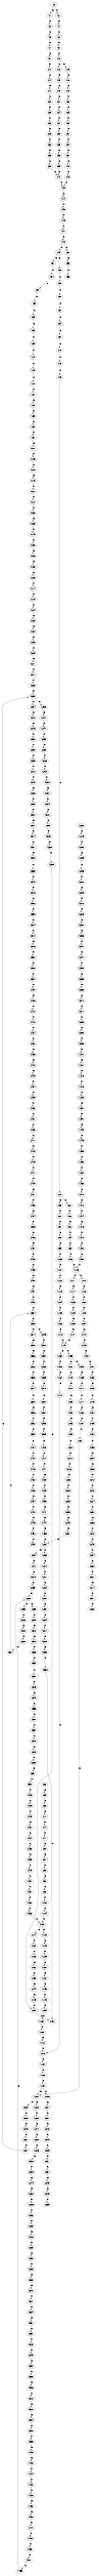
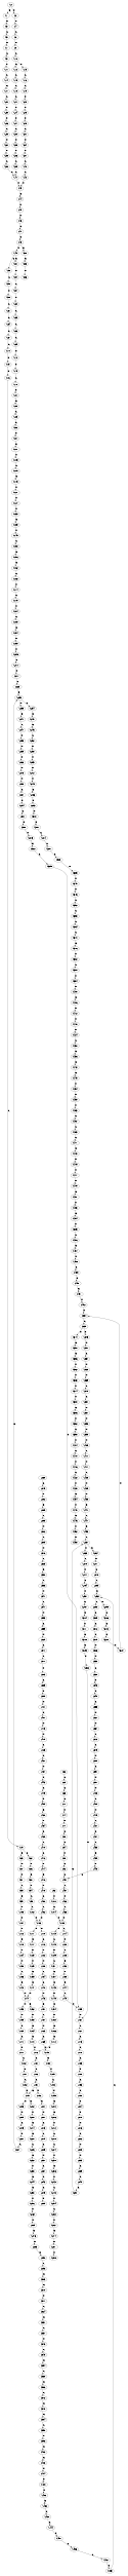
  strict digraph {
    S0
    S1
    S2
    S3
    S4
    S5
    S6
    S7
    S8
    S9
    S10
    S11
    S12
    S13
    S14
    S15
    S16
    S17
    S18
    S19
    S20
    S21
    S22
    S23
    S24
    S25
    S26
    S27
    S28
    S29
    S30
    S31
    S32
    S33
    S34
    S35
    S36
    S37
    S38
    S39
    S40
    S41
    S42
    S43
    S44
    S45
    S46
    S47
    S48
    S49
    S50
    S51
    S52
    S53
    S54
    S55
    S56
    S57
    S58
    S60
    S61
    S63
    S64
    S62
    S65
    S66
    S67
    S68
    S69
    S70
    S71
    S72
    S73
    S74
    S75
    S76
    S77
    S78
    S79
    S80
    S81
    S82
    S83
    S84
    S85
    S86
    S87
    S88
    S89
    S90
    S91
    S92
    S93
    S94
    S95
    S96
    S97
    S98
    S99
    S100
    S101
    S102
    S103
    S104
    S105
    S106
    S107
    S108
    S109
    S110
    S111
    S112
    S113
    S114
    S115
    S116
    S117
    S118
    S119
    S120
    S121
    S122
    S123
    S124
    S125
    S126
    S127
    S128
    S129
    S130
    S131
    S132
    S133
    S134
    S135
    S136
    S137
    S138
    S139
    S140
    S141
    S142
    S143
    S144
    S145
    S146
    S147
    S148
    S149
    S150
    S151
    S152
    S153
    S154
    S155
    S156
    S157
    S158
    S159
    S160
    S161
    S162
    S163
    S164
    S165
    S166
    S167
    S168
    S169
    S170
    S171
    S172
    S173
    S174
    S175
    S176
    S177
    S178
    S179
    S180
    S181
    S182
    S183
    S184
    S185
    S186
    S187
    S188
    S189
    S190
    S191
    S192
    S193
    S194
    S195
    S196
    S197
    S198
    S199
    S200
    S201
    S202
    S203
    S204
    S205
    S206
    S207
    S208
    S209
    S210
    S211
    S212
    S213
    S214
    S215
    S216
    S217
    S218
    S219
    S220
    S221
    S222
    S223
    S224
    S225
    S226
    S227
    S228
    S229
    S230
    S231
    S232
    S233
    S234
    S235
    S236
    S237
    S238
    S239
    S240
    S241
    S242
    S243
    S244
    S245
    S246
    S247
    S248
    S249
    S250
    S251
    S252
    S253
    S254
    S255
    S256
    S257
    S258
    S259
    S260
    S262
    S263
    S264
    S265
    S266
    S267
    S269
    S270
    S271
    S272
    S273
    S274
    S268
    S275
    S276
    S277
    S278
    S279
    S280
    S281
    S282
    S283
    S284
    S285
    S286
    S287
    S288
    S289
    S290
    S291
    S292
    S293
    S294
    S295
    S296
    S297
    S298
    S299
    S300
    S301
    S302
    S303
    S304
    S305
    S306
    S307
    S308
    S309
    S310
    S311
    S312
    S313
    S314
    S315
    S316
    S317
    S318
    S319
    S320
    S321
    S322
    S323
    S324
    S325
    S326
    S327
    S328
    S329
    S330
    S331
    S332
    S333
    S334
    S335
    S336
    S337
    S338
    S339
    S340
    S341
    S342
    S343
    S344
    S345
    S346
    S347
    S348
    S349
    S350
    S351
    S352
    S353
    S354
    S355
    S356
    S357
    S358
    S359
    S360
    S361
    S362
    S363
    S364
    S365
    S366
    S367
    S368
    S369
    S370
    S371
    S372
    S373
    S374
    S375
    S376
    S377
    S378
    S379
    S380
    S381
    S382
    S383
    S384
    S385
    S386
    S387
    S388
    S389
    S390
    S391
    S392
    S393
    S394
    S395
    S396
    S397
    S398
    S399
    S400
    S401
    S402
    S403
    S404
    S405
    S406
    S407
    S408
    S409
    S410
    S411
    S412
    S413
    S414
    S415
    S416
    S417
    S418
    S419
    S420
    S421
    S422
    S423
    S424
    S425
    S426
    S427
    S428
    S429
    S430
    S431
    S432
    S433
    S434
    S435
    S436
    S437
    S438
    S439
    S440
    S441
    S442
    S443
    S444
    S445
    S446
    S447
    S448
    S449
    S450
    S451
    S452
    S453
    S454
    S455
    S456
    S457
    S458
    S459
    S460
    S461
    S462
    S463
    S464
    S465
    S466
    S467
    S468
    S469
    S470
    S471
    S472
    S473
    S474
    S475
    S476
    S477
    S478
    S479
    S480
    S481
    S482
    S483
    S484
    n484 [label=S885]
    S486
    S487
    S488
    S489
    S490
    S491
    S492
    S0 -> S1 [label=G]
    S0 -> S2 [label=T]
    S1 -> S3 [label=T]
    S2 -> S4 [label=T]
    S3 -> S5 [label=C]
    S4 -> S6 [label=C]
    S5 -> S7 [label=A]
    S6 -> S8 [label=A]
    S7 -> S9 [label=C]
    S8 -> S10 [label=C]
    S9 -> S11 [label=T]
    S10 -> S12 [label=G]
    S10 -> S13 [label=T]
    S11 -> S14 [label=C]
    S12 -> S15 [label=C]
    S13 -> S16 [label=C]
    S14 -> S17 [label=G]
    S15 -> S18 [label=C]
    S16 -> S19 [label=C]
    S17 -> S20 [label=C]
    S18 -> S21 [label=C]
    S19 -> S22 [label=T]
    S20 -> S23 [label=T]
    S21 -> S24 [label=T]
    S22 -> S25 [label=T]
    S23 -> S26 [label=T]
    S24 -> S27 [label=T]
    S25 -> S28 [label=T]
    S26 -> S29 [label=C]
    S27 -> S30 [label=C]
    S28 -> S31 [label=C]
    S29 -> S32 [label=A]
    S30 -> S33 [label=A]
    S31 -> S34 [label=A]
    S32 -> S35 [label=T]
    S33 -> S36 [label=T]
    S34 -> S37 [label=T]
    S35 -> S38 [label=C]
    S36 -> S39 [label=C]
    S37 -> S40 [label=C]
    S38 -> S41 [label=C]
    S39 -> S41 [label=C]
    S40 -> S42 [label=C]
    S41 -> S43 [label=A]
    S42 -> S43 [label=A]
    S43 -> S44 [label=G]
    S44 -> S45 [label=A]
    S45 -> S46 [label=A]
    S46 -> S47 [label=C]
    S47 -> S48 [label=C]
    S48 -> S49 [label=A]
    S48 -> S50 [label=G]
    S49 -> S51 [label=G]
    S49 -> S52 [label=C]
    S50 -> S53 [label=G]
    S51 -> S54 [label=A]
    S52 -> S55 [label=C]
    S53 -> S56 [label=A]
    S54 -> S57 [label=C]
    S55 -> S58 [label=A]
    S57 -> S60 [label=T]
    S58 -> S61 [label=C]
    S60 -> S63 [label=C]
    S61 -> S64 [label=C]
    S63 -> S66 [label=C]
    S64 -> S67 [label=C]
    S62 -> S65 [label=C]
    S65 -> S68 [label=C]
    S66 -> S69 [label=C]
    S67 -> S70 [label=C]
    S68 -> S71 [label=C]
    S69 -> S72 [label=A]
    S70 -> S73 [label=T]
    S71 -> S74 [label=A]
    S72 -> S75 [label=T]
    S73 -> S76 [label=T]
    S74 -> S77 [label=T]
    S75 -> S78 [label=C]
    S76 -> S79 [label=C]
    S77 -> S80 [label=C]
    S78 -> S81 [label=T]
    S79 -> S82 [label=C]
    S79 -> S83 [label=G]
    S80 -> S84 [label=G]
    S81 -> S85 [label=G]
    S82 -> S86 [label=T]
    S83 -> S87 [label=A]
    S84 -> S88 [label=T]
    S85 -> S89 [label=C]
    S86 -> S90 [label=G]
    S87 -> S91 [label=T]
    S88 -> S92 [label=C]
    S89 -> S93 [label=C]
    S90 -> S94 [label=T]
    S91 -> S95 [label=C]
-   S92 -> S96 [label=C]
+   S92 -> S451 [label=C]
    S93 -> S97 [label=A]
    S94 -> S98 [label=C]
    S95 -> S99 [label=G]
    S96 -> S100 [label=T]
    S97 -> S101 [label=G]
    S98 -> S102 [label=C]
    S99 -> S103 [label=T]
    S100 -> S104 [label=C]
    S101 -> S105 [label=T]
    S102 -> S106 [label=T]
    S103 -> S107 [label=T]
    S104 -> S108 [label=T]
    S105 -> S109 [label=C]
    S106 -> S110 [label=A]
    S106 -> S111 [label=T]
    S107 -> S112 [label=T]
    S108 -> S113 [label=T]
    S108 -> S114 [label=G]
    S109 -> S115 [label=G]
    S110 -> S116 [label=C]
    S111 -> S117 [label=G]
    S112 -> S118 [label=G]
    S113 -> S119 [label=C]
    S114 -> S120 [label=T]
    S115 -> S121 [label=T]
    S116 -> S122 [label=T]
    S117 -> S123 [label=T]
    S118 -> S124 [label=T]
    S119 -> S125 [label=T]
    S120 -> S126 [label=C]
    S121 -> S127 [label=A]
    S122 -> S128 [label=A]
    S123 -> S129 [label=A]
    S124 -> S130 [label=A]
    S125 -> S131 [label=C]
    S126 -> S132 [label=G]
    S127 -> S133 [label=A]
    S128 -> S134 [label=C]
    S129 -> S135 [label=G]
    S130 -> S136 [label=G]
    S131 -> S137 [label=G]
    S132 -> S138 [label=T]
    S133 -> S139 [label=G]
    S134 -> S140 [label=C]
    S135 -> S141 [label=G]
    S136 -> S142 [label=G]
    S137 -> S143 [label=G]
    S138 -> S144 [label=G]
    S139 -> S145 [label=A]
    S140 -> S146 [label=A]
    S141 -> S147 [label=A]
    S142 -> S147 [label=A]
    S143 -> S148 [label=A]
    S144 -> S149 [label=G]
    S145 -> S150 [label=C]
    S146 -> S151 [label=G]
    S147 -> S152 [label=G]
    S147 -> S153 [label=A]
    S148 -> S154 [label=G]
    S149 -> S155 [label=T]
    S150 -> S156 [label=G]
    S151 -> S157 [label=G]
    S152 -> S158 [label=A]
    S153 -> S159 [label=A]
    S154 -> S160 [label=A]
    S155 -> S161 [label=A]
    S156 -> S162 [label=G]
    S157 -> S163 [label=A]
    S158 -> S164 [label=G]
    S159 -> S165 [label=G]
    S160 -> S166 [label=G]
-   S153 -> S167 [label=C]
+   S161 -> S167 [label=C]
    S162 -> S168 [label=C]
    S163 -> S169 [label=G]
    S164 -> S170 [label=G]
    S165 -> S171 [label=G]
    S166 -> S172 [label=G]
    S167 -> S173 [label=C]
    S168 -> S174 [label=T]
    S169 -> S175 [label=A]
    S170 -> S176 [label=T]
    S171 -> S177 [label=T]
    S172 -> S176 [label=T]
    S173 -> S178 [label=G]
    S174 -> S179 [label=C]
    S175 -> S180 [label=G]
    S176 -> S181 [label=C]
    S177 -> S182 [label=C]
    S178 -> S183 [label=G]
    S179 -> S184 [label=T]
    S180 -> S185 [label=T]
    S181 -> S186 [label=C]
    S182 -> S187 [label=C]
    S183 -> S188 [label=T]
    S184 -> S189 [label=C]
    S185 -> S190 [label=C]
    S186 -> S191 [label=C]
    S187 -> S192 [label=C]
    S188 -> S193 [label=G]
    S189 -> S194 [label=G]
    S190 -> S195 [label=A]
    S191 -> S196 [label=A]
    S191 -> S197 [label=G]
    S192 -> S197 [label=G]
    S193 -> S198 [label=G]
    S194 -> S199 [label=A]
    S195 -> S200 [label=G]
    S196 -> S201 [label=G]
    S197 -> S202 [label=G]
    S197 -> S203 [label=A]
    S198 -> S204 [label=T]
    S199 -> S205 [label=A]
    S200 -> S206 [label=G]
    S201 -> S207 [label=A]
    S202 -> S208 [label=A]
    S203 -> S209 [label=A]
    S204 -> S210 [label=T]
    S205 -> S211 [label=G]
    S206 -> S212 [label=A]
    S207 -> S213 [label=G]
    S208 -> S214 [label=G]
    S209 -> S215 [label=G]
    S210 -> S216 [label=A]
    S211 -> S217 [label=T]
    S212 -> S218 [label=C]
    S213 -> S219 [label=C]
    S214 -> S220 [label=G]
    S215 -> S221 [label=T]
    S216 -> S222 [label=G]
    S217 -> S223 [label=C]
    S218 -> S224 [label=C]
    S219 -> S225 [label=C]
    S220 -> S226 [label=C]
    S221 -> S227 [label=C]
    S222 -> S228 [label=A]
    S223 -> S229 [label=G]
    S224 -> S230 [label=A]
    S225 -> S231 [label=A]
    S226 -> S232 [label=G]
    S227 -> S229 [label=G]
    S228 -> S233 [label=A]
    S229 -> S234 [label=C]
    S229 -> S235 [label=A]
    S230 -> S236 [label=G]
    S231 -> S237 [label=C]
    S232 -> S238 [label=T]
    S233 -> S239 [label=G]
    S234 -> S240 [label=G]
    S235 -> S241 [label=G]
    S236 -> S242 [label=T]
    S237 -> S243 [label=G]
    S238 -> S244 [label=G]
    S239 -> S245 [label=G]
    S240 -> S246 [label=G]
    S241 -> S247 [label=G]
    S242 -> S248 [label=C]
    S243 -> S249 [label=G]
    S244 -> S250 [label=G]
    S245 -> S251 [label=G]
    S246 -> S252 [label=C]
    S247 -> S253 [label=T]
    S248 -> S254 [label=T]
    S249 -> S255 [label=T]
    S250 -> S256 [label=T]
    S251 -> S257 [label=G]
    S252 -> S258 [label=T]
    S253 -> S259 [label=A]
    S254 -> S260 [label=C]
    S256 -> S262 [label=A]
    S257 -> S263 [label=T]
    S257 -> S264 [label=G]
    S258 -> S265 [label=A]
    S259 -> S266 [label=T]
    S260 -> S267 [label=T]
    S262 -> S269 [label=T]
    S263 -> S270 [label=C]
    S264 -> S271 [label=T]
    S265 -> S272 [label=T]
    S266 -> S273 [label=A]
    S267 -> S274 [label=G]
    S269 -> S276 [label=G]
    S270 -> S277 [label=T]
    S271 -> S278 [label=C]
    S272 -> S279 [label=A]
    S273 -> S280 [label=A]
    S274 -> S281 [label=T]
    S268 -> S275 [label=C]
    S275 -> S282 [label=T]
    S276 -> S283 [label=A]
    S277 -> S284 [label=C]
    S278 -> S285 [label=C]
    S279 -> S286 [label=G]
    S280 -> S287 [label=G]
    S281 -> S288 [label=A]
    S282 -> S289 [label=G]
    S283 -> S290 [label=G]
    S284 -> S291 [label=T]
    S285 -> S292 [label=G]
    S286 -> S293 [label=T]
    S287 -> S294 [label=T]
    S289 -> S295 [label=C]
    S290 -> S296 [label=C]
    S291 -> S297 [label=C]
    S292 -> S298 [label=C]
    S292 -> S299 [label=T]
    S293 -> S300 [label=A]
    S294 -> S301 [label=C]
    S295 -> S302 [label=A]
    S296 -> S303 [label=G]
    S297 -> S304 [label=G]
    S298 -> S305 [label=C]
    S299 -> S306 [label=C]
    S300 -> S307 [label=G]
    S301 -> S308 [label=G]
    S302 -> S309 [label=G]
    S303 -> S310 [label=G]
    S304 -> S311 [label=T]
    S305 -> S312 [label=G]
    S306 -> S313 [label=G]
    S307 -> S314 [label=C]
    S308 -> S315 [label=T]
    S309 -> S316 [label=A]
    S310 -> S317 [label=T]
    S311 -> S318 [label=G]
    S312 -> S319 [label=G]
    S313 -> S320 [label=G]
    S314 -> S321 [label=C]
    S315 -> S322 [label=G]
    S316 -> S323 [label=C]
    S317 -> S324 [label=C]
    S318 -> S325 [label=G]
    S319 -> S326 [label=A]
    S320 -> S327 [label=A]
    S321 -> S328 [label=G]
    S322 -> S329 [label=G]
    S323 -> S330 [label=G]
    S324 -> S331 [label=G]
    S325 -> S332 [label=T]
    S326 -> S333 [label=A]
    S327 -> S334 [label=A]
    S328 -> S335 [label=A]
    S329 -> S155 [label=T]
    S330 -> S336 [label=G]
    S331 -> S337 [label=C]
    S332 -> S161 [label=A]
    S333 -> S338 [label=C]
    S334 -> S339 [label=C]
    S335 -> S340 [label=A]
    S336 -> S341 [label=A]
    S337 -> S342 [label=A]
    S338 -> S343 [label=T]
    S339 -> S344 [label=A]
    S339 -> S345 [label=T]
    S340 -> S346 [label=A]
    S341 -> S347 [label=C]
    S342 -> S348 [label=C]
    S343 -> S349 [label=G]
    S344 -> S350 [label=G]
    S345 -> S351 [label=A]
    S346 -> S352 [label=C]
    S347 -> S353 [label=A]
    S348 -> S354 [label=G]
    S349 -> S355 [label=C]
    S350 -> S356 [label=G]
    S351 -> S357 [label=C]
    S352 -> S358 [label=C]
    S353 -> S359 [label=C]
    S354 -> S360 [label=C]
    S355 -> S361 [label=A]
    S356 -> S362 [label=A]
    S357 -> S363 [label=A]
    S358 -> S364 [label=C]
    S359 -> S365 [label=A]
    S360 -> S366 [label=G]
    S361 -> S367 [label=A]
    S362 -> S368 [label=A]
    S363 -> S369 [label=A]
    S364 -> S370 [label=C]
    S365 -> S371 [label=C]
    S366 -> S372 [label=C]
    S367 -> S373 [label=C]
    S368 -> S374 [label=T]
    S369 -> S375 [label=C]
    S370 -> S376 [label=G]
    S371 -> S377 [label=C]
    S372 -> S378 [label=G]
    S373 -> S379 [label=C]
    S374 -> S380 [label=A]
    S375 -> S381 [label=G]
    S376 -> S382 [label=A]
    S377 -> S383 [label=T]
    S378 -> S384 [label=G]
    S379 -> S385 [label=A]
    S380 -> S386 [label=G]
    S381 -> S387 [label=A]
    S382 -> S388 [label=C]
    S383 -> S389 [label=C]
    S384 -> S390 [label=C]
    S385 -> S391 [label=G]
    S386 -> S392 [label=T]
    S387 -> S393 [label=A]
    S388 -> S394 [label=T]
    S389 -> S395 [label=T]
    S390 -> S396 [label=T]
    S391 -> S397 [label=A]
    S392 -> S398 [label=C]
    S393 -> S399 [label=A]
    S394 -> S400 [label=A]
    S395 -> S401 [label=A]
    S396 -> S402 [label=G]
    S397 -> S403 [label=A]
    S398 -> S404 [label=T]
    S399 -> S405 [label=A]
    S400 -> S406 [label=G]
    S401 -> S407 [label=G]
    S402 -> S408 [label=G]
    S403 -> S409 [label=C]
    S404 -> S410 [label=C]
    S405 -> S411 [label=C]
    S406 -> S412 [label=A]
    S407 -> S413 [label=A]
    S408 -> S414 [label=A]
    S409 -> S415 [label=A]
    S410 -> S416 [label=T]
    S411 -> S417 [label=A]
    S412 -> S418 [label=A]
    S413 -> S419 [label=A]
    S414 -> S420 [label=A]
    S415 -> S421 [label=G]
    S416 -> S422 [label=C]
    S417 -> S423 [label=G]
    S418 -> S424 [label=T]
    S419 -> S425 [label=C]
    S420 -> S426 [label=T]
    S421 -> S427 [label=C]
    S422 -> S428 [label=T]
    S423 -> S429 [label=A]
    S424 -> S430 [label=C]
    S425 -> S431 [label=G]
    S426 -> S432 [label=G]
    S427 -> S433 [label=C]
    S428 -> S434 [label=G]
    S429 -> S435 [label=A]
    S430 -> S436 [label=G]
    S431 -> S437 [label=A]
    S432 -> S438 [label=G]
    S433 -> S439 [label=G]
    S434 -> S440 [label=A]
    S435 -> S441 [label=G]
    S436 -> S442 [label=G]
    S437 -> S443 [label=G]
    S438 -> S444 [label=G]
    S439 -> S445 [label=T]
    S440 -> S446 [label=G]
    S441 -> S447 [label=G]
    S442 -> S448 [label=G]
    S443 -> S449 [label=G]
    S444 -> S450 [label=G]
    S445 -> S451 [label=C]
    S446 -> S452 [label=T]
    S447 -> S453 [label=G]
    S448 -> S454 [label=T]
    S449 -> S455 [label=T]
    S450 -> S456 [label=T]
    S451 -> S457 [label=C]
    S452 -> S458 [label=A]
    S453 -> S257 [label=G]
    S454 -> S459 [label=A]
    S455 -> S460 [label=G]
    S456 -> S461 [label=C]
    S457 -> S462 [label=T]
    S459 -> S463 [label=T]
    S460 -> S464 [label=T]
    S461 -> S465 [label=C]
    S462 -> S466 [label=C]
    S463 -> S467 [label=C]
    S464 -> S468 [label=C]
    S465 -> S292 [label=G]
    S466 -> S108 [label=T]
    S467 -> S469 [label=C]
    S468 -> S470 [label=C]
    S469 -> S471 [label=C]
    S470 -> S472 [label=C]
    S471 -> S473 [label=G]
    S472 -> S474 [label=T]
    S473 -> S475 [label=A]
    S474 -> S476 [label=G]
    S475 -> S477 [label=A]
    S476 -> S478 [label=T]
    S477 -> S479 [label=A]
    S478 -> S480 [label=C]
    S479 -> S481 [label=G]
    S480 -> S482 [label=C]
    S481 -> S483 [label=T]
    S482 -> S106 [label=T]
    S483 -> S484 [label=G]
    S484 -> n484 [label=T]
    n484 -> S486 [label=C]
    S486 -> S487 [label=G]
    S487 -> S488 [label=T]
    S488 -> S489 [label=C]
    S489 -> S490 [label=G]
    S490 -> S491 [label=G]
    S491 -> S492 [label=A]
    S492 -> S334 [label=A]
  }
